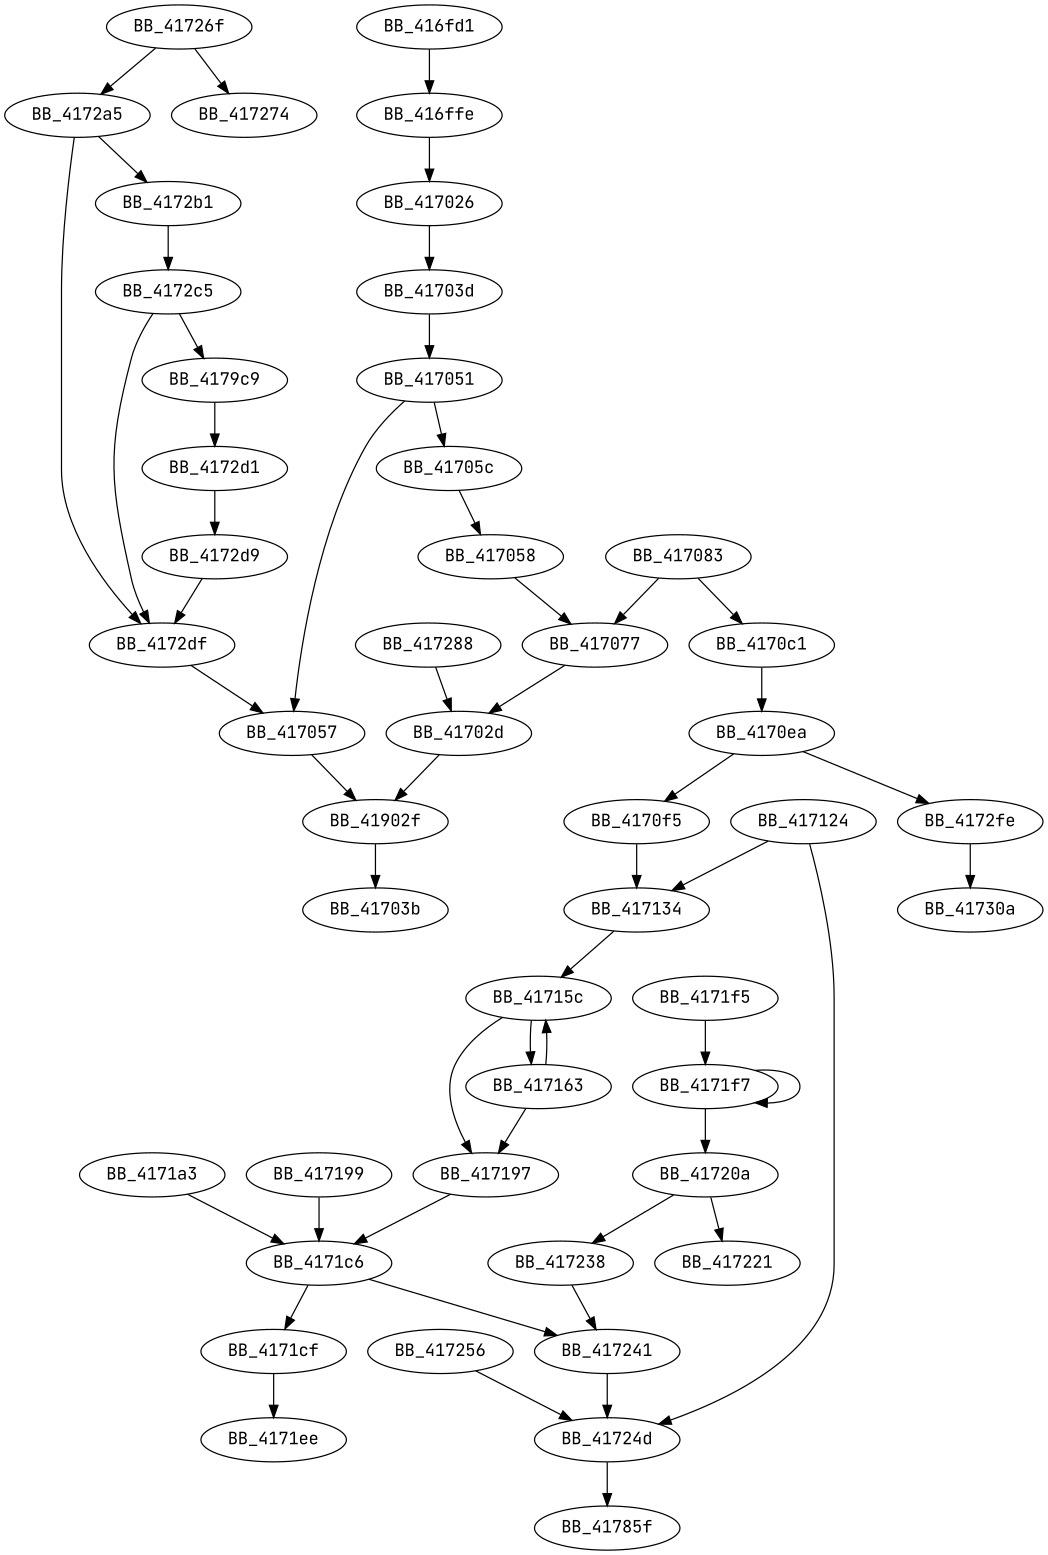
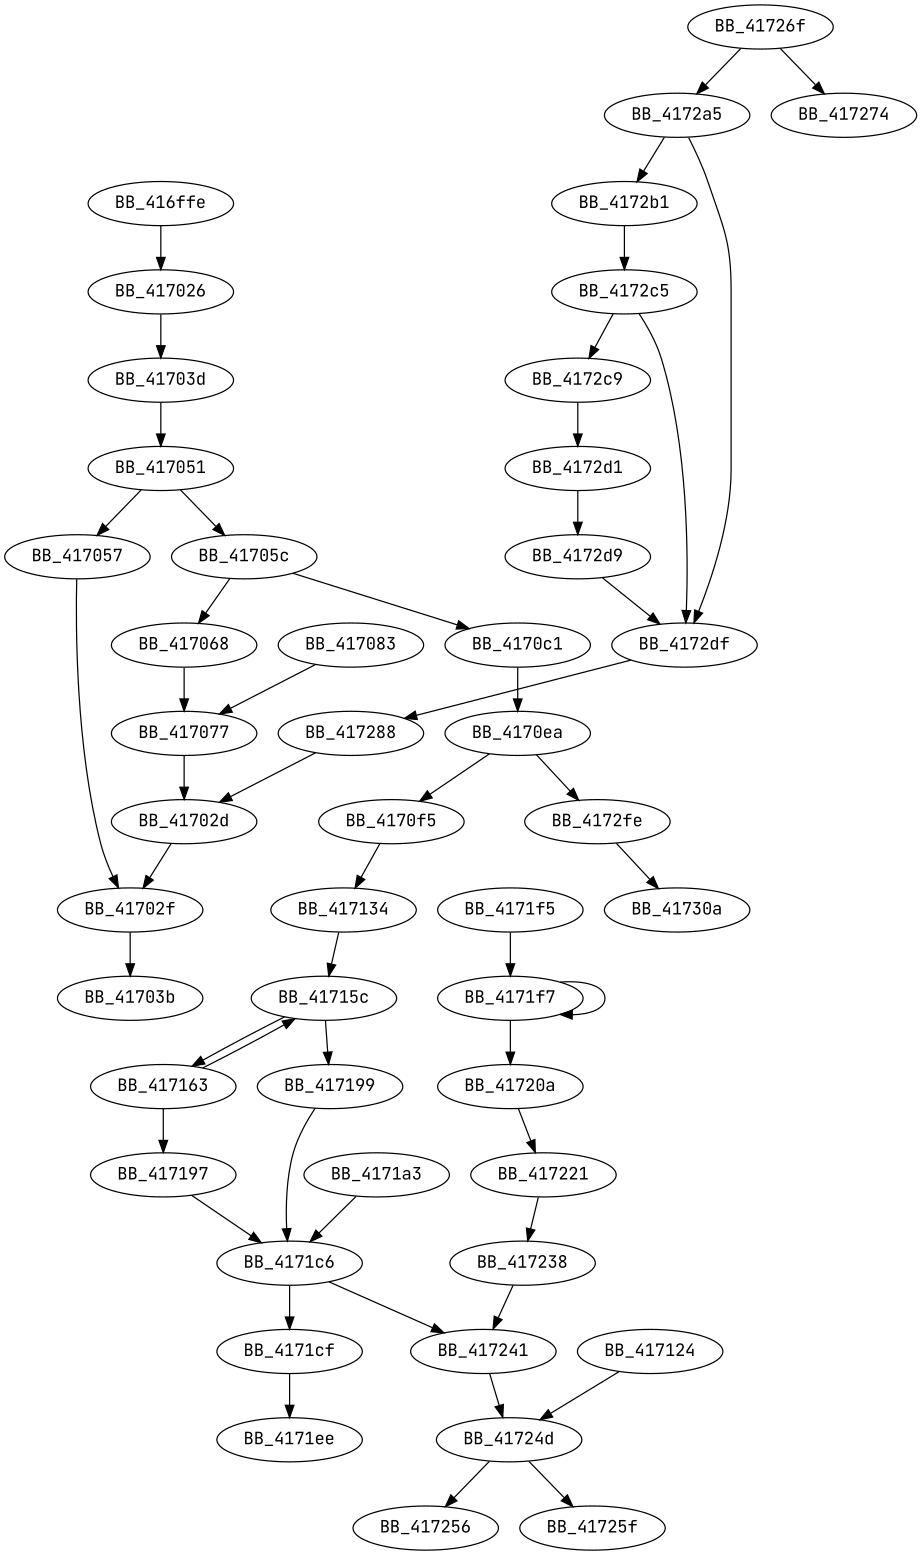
  digraph {
    fontname="JetBrains Mono"
    node [fontname="JetBrains Mono"]
    edge [fontname="JetBrains Mono"]
-   BB_416fd1
    BB_416ffe
    BB_417026
    BB_41703d
    BB_41702d
-   BB_41702f [label=BB_41902f]
+   BB_41702f
    BB_417051
    BB_41703b
    BB_417057
    BB_41705c
-   BB_417068 [label=BB_417058]
+   BB_417068
    BB_417077
    BB_417083
    BB_4170c1
    BB_4170ea
    BB_4170f5
    BB_4172fe
    BB_417134
    BB_41730a
    BB_417124
    BB_41724d
    BB_41715c
    BB_417256
-   BB_41725f [label=BB_41785f]
+   BB_41725f
    BB_417163
    BB_417199
    BB_417197
    BB_4171c6
    BB_4171cf
    BB_417241
    BB_4171a3
    BB_4171ee
    BB_4171f5
    BB_4171f7
    BB_41720a
    BB_417238
    BB_417221
    BB_41726f
    BB_417274
    BB_4172a5
    BB_4172b1
    BB_4172df
    BB_417288
    BB_4172c5
-   BB_4172c9 [label=BB_4179c9]
+   BB_4172c9
    BB_4172d1
    BB_4172d9
-   BB_416fd1 -> BB_416ffe
    BB_416ffe -> BB_417026
    BB_417026 -> BB_41703d
    BB_41703d -> BB_417051
    BB_41702d -> BB_41702f
    BB_41702f -> BB_41703b
    BB_417051 -> BB_417057
    BB_417051 -> BB_41705c
    BB_417057 -> BB_41702f
    BB_41705c -> BB_417068
    BB_417068 -> BB_417077
    BB_417077 -> BB_41702d
    BB_417083 -> BB_417077
-   BB_417083 -> BB_4170c1
+   BB_41705c -> BB_4170c1
    BB_4170c1 -> BB_4170ea
    BB_4170ea -> BB_4170f5
    BB_4170ea -> BB_4172fe
    BB_4170f5 -> BB_417134
    BB_4172fe -> BB_41730a
    BB_417134 -> BB_41715c
-   BB_417124 -> BB_417134
    BB_417124 -> BB_41724d
-   BB_417256 -> BB_41724d
+   BB_41724d -> BB_417256
    BB_41724d -> BB_41725f
    BB_41715c -> BB_417163
-   BB_41715c -> BB_417197
+   BB_41715c -> BB_417199
    BB_417163 -> BB_41715c
    BB_417163 -> BB_417197
    BB_417199 -> BB_4171c6
    BB_417197 -> BB_4171c6
    BB_4171c6 -> BB_4171cf
    BB_4171c6 -> BB_417241
    BB_4171cf -> BB_4171ee
    BB_417241 -> BB_41724d
    BB_4171a3 -> BB_4171c6
    BB_4171f5 -> BB_4171f7
    BB_4171f7 -> BB_4171f7
    BB_4171f7 -> BB_41720a
    BB_41720a -> BB_417221
    BB_417238 -> BB_417241
-   BB_41720a -> BB_417238
+   BB_417221 -> BB_417238
    BB_41726f -> BB_417274
    BB_41726f -> BB_4172a5
    BB_4172a5 -> BB_4172b1
    BB_4172a5 -> BB_4172df
    BB_4172b1 -> BB_4172c5
-   BB_4172df -> BB_417057
+   BB_4172df -> BB_417288
    BB_417288 -> BB_41702d
    BB_4172c5 -> BB_4172df
    BB_4172c5 -> BB_4172c9
    BB_4172c9 -> BB_4172d1
    BB_4172d1 -> BB_4172d9
    BB_4172d9 -> BB_4172df
  }
